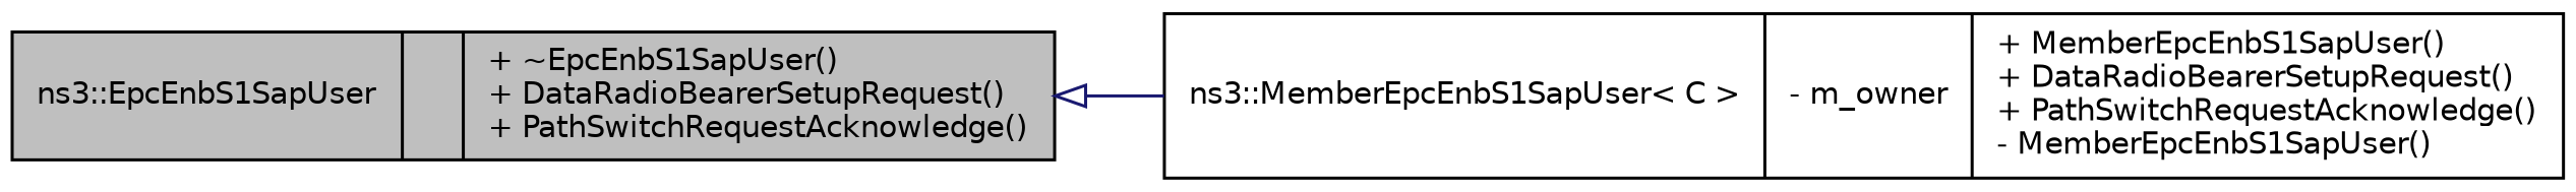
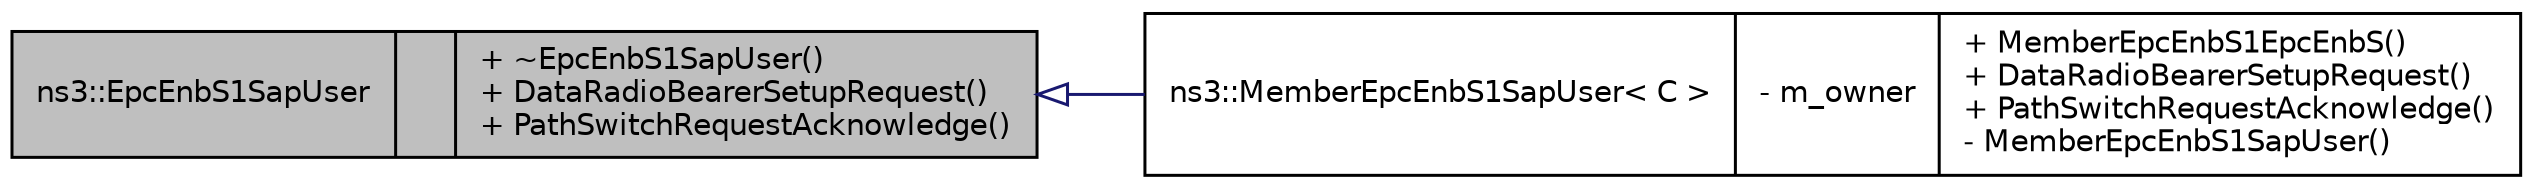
  digraph {
    rankdir=LR
    node [color=black fontname=Helvetica fontsize=10 shape=record style=filled]
    n1 [fillcolor=grey75 fontcolor=black height=0.2 label="{ns3::EpcEnbS1SapUser\n||+ ~EpcEnbS1SapUser()\l+ DataRadioBearerSetupRequest()\l+ PathSwitchRequestAcknowledge()\l}" width=0.4]
-   n2 [fillcolor=white height=0.2 label="{ns3::MemberEpcEnbS1SapUser\< C \>\n|- m_owner\l|+ MemberEpcEnbS1SapUser()\l+ DataRadioBearerSetupRequest()\l+ PathSwitchRequestAcknowledge()\l- MemberEpcEnbS1SapUser()\l}" width=0.4]
+   n2 [fillcolor=white height=0.2 label="{ns3::MemberEpcEnbS1SapUser\< C \>\n|- m_owner\l|+ MemberEpcEnbS1EpcEnbS()\l+ DataRadioBearerSetupRequest()\l+ PathSwitchRequestAcknowledge()\l- MemberEpcEnbS1SapUser()\l}" width=0.4]
    n1 -> n2 [arrowtail=onormal color=midnightblue dir=back fontname=Helvetica fontsize=10 labelfontname=Helvetica labelfontsize=10 style=solid]
  }
